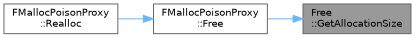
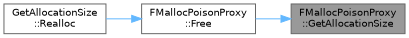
  digraph {
    rankdir=RL
    node [color=grey40 fillcolor=white fontname=Helvetica fontsize=10 shape=box style=filled]
    edge [color=steelblue1 dir=back fontname=Helvetica fontsize=10 labelfontname=Helvetica labelfontsize=10 style=solid]
-   n1 [color=gray40 fillcolor=grey60 fontcolor=black height=0.2 label="Free\l::GetAllocationSize" width=0.4]
+   n1 [color=gray40 fillcolor=grey60 fontcolor=black height=0.2 label="FMallocPoisonProxy\l::GetAllocationSize" width=0.4]
    n2 [height=0.2 label="FMallocPoisonProxy\l::Free" width=0.4]
-   n3 [height=0.2 label="FMallocPoisonProxy\l::Realloc" width=0.4]
+   n3 [height=0.2 label="GetAllocationSize\l::Realloc" width=0.4]
    n1 -> n2
    n2 -> n3
  }
